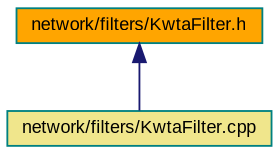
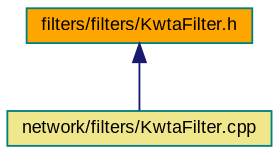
  digraph {
    fontname="Liberation Sans"
    node [color=teal fontname="Liberation Sans" fontsize=10 shape=record style=filled]
-   n1 [fillcolor=orange fontcolor=black height=0.2 label="network/filters/KwtaFilter.h" width=0.4]
+   n1 [fillcolor=orange fontcolor=black height=0.2 label="filters/filters/KwtaFilter.h" width=0.4]
    n2 [fillcolor=khaki height=0.2 label="network/filters/KwtaFilter.cpp" width=0.4]
    n1 -> n2 [color=midnightblue dir=back fontname="Liberation Sans" fontsize=10 labelfontname=Helvetica labelfontsize=10 style=solid]
  }
